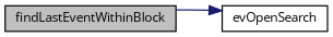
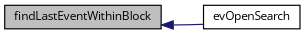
  digraph {
    rankdir=LR
    fontname="Open Sans"
    node [color=black fontname="Open Sans" fontsize=10 shape=record]
    n1 [fillcolor=grey75 fontcolor=black height=0.2 label=findLastEventWithinBlock style=filled width=0.4]
    n2 [height=0.2 label=evOpenSearch width=0.4]
-   n2 -> n1 [color=midnightblue dir=back fontname="Open Sans" fontsize=10 labelfontname=FreeSans labelfontsize=10 style=solid]
+   n1 -> n2 [color=midnightblue dir=back fontname="Open Sans" fontsize=10 labelfontname=FreeSans labelfontsize=10 style=solid]
  }
